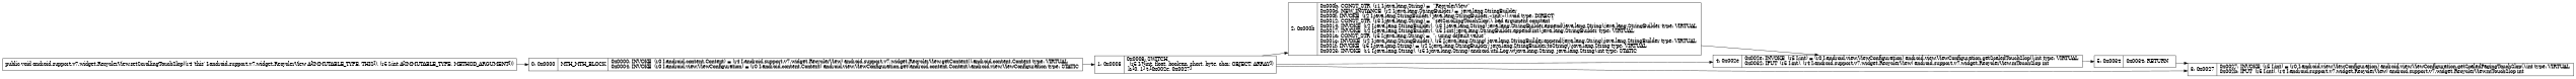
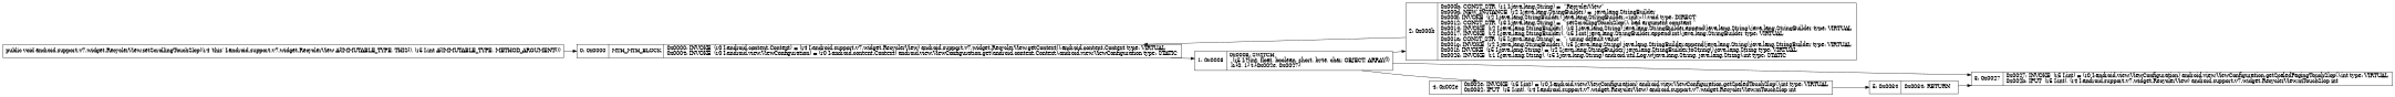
  digraph {
    rankdir=LR
    node [shape=record]
    n1 [label="{0\:\ 0x0000|MTH_MTH_BLOCK\l|0x0000: INVOKE  (r0 I:android.content.Context) = (r4 I:android.support.v7.widget.RecyclerView) android.support.v7.widget.RecyclerView.getContext():android.content.Context type: VIRTUAL \l0x0004: INVOKE  (r0 I:android.view.ViewConfiguration) = (r0 I:android.content.Context) android.view.ViewConfiguration.get(android.content.Context):android.view.ViewConfiguration type: STATIC \l}"]
    n2 [label="{1\:\ 0x0008|0x0008: SWITCH  \l  (r5 I:?[int, float, boolean, short, byte, char, OBJECT, ARRAY])\l k:[0, 1] t:[0x002e, 0x0027] \l}"]
    n3 [label="{2\:\ 0x000b|0x000b: CONST_STR  (r1 I:java.lang.String) =  \"RecyclerView\" \l0x000d: NEW_INSTANCE  (r2 I:java.lang.StringBuilder) =  java.lang.StringBuilder \l0x000f: INVOKE  (r2 I:java.lang.StringBuilder) java.lang.StringBuilder.\<init\>():void type: DIRECT \l0x0012: CONST_STR  (r3 I:java.lang.String) =  \"setScrollingTouchSlop(): bad argument constant \" \l0x0014: INVOKE  (r2 I:java.lang.StringBuilder), (r3 I:java.lang.String) java.lang.StringBuilder.append(java.lang.String):java.lang.StringBuilder type: VIRTUAL \l0x0017: INVOKE  (r2 I:java.lang.StringBuilder), (r5 I:int) java.lang.StringBuilder.append(int):java.lang.StringBuilder type: VIRTUAL \l0x001a: CONST_STR  (r5 I:java.lang.String) =  \"; using default value\" \l0x001c: INVOKE  (r2 I:java.lang.StringBuilder), (r5 I:java.lang.String) java.lang.StringBuilder.append(java.lang.String):java.lang.StringBuilder type: VIRTUAL \l0x001f: INVOKE  (r5 I:java.lang.String) = (r2 I:java.lang.StringBuilder) java.lang.StringBuilder.toString():java.lang.String type: VIRTUAL \l0x0023: INVOKE  (r1 I:java.lang.String), (r5 I:java.lang.String) android.util.Log.w(java.lang.String, java.lang.String):int type: STATIC \l}"]
    n4 [label="{3\:\ 0x0027|0x0027: INVOKE  (r5 I:int) = (r0 I:android.view.ViewConfiguration) android.view.ViewConfiguration.getScaledPagingTouchSlop():int type: VIRTUAL \l0x002b: IPUT  (r5 I:int), (r4 I:android.support.v7.widget.RecyclerView) android.support.v7.widget.RecyclerView.mTouchSlop int \l}"]
    n5 [label="{4\:\ 0x002e|0x002e: INVOKE  (r5 I:int) = (r0 I:android.view.ViewConfiguration) android.view.ViewConfiguration.getScaledTouchSlop():int type: VIRTUAL \l0x0032: IPUT  (r5 I:int), (r4 I:android.support.v7.widget.RecyclerView) android.support.v7.widget.RecyclerView.mTouchSlop int \l}"]
    n6 [label="{5\:\ 0x0034|0x0034: RETURN   \l}"]
    n7 [label="{public void android.support.v7.widget.RecyclerView.setScrollingTouchSlop((r4 'this' I:android.support.v7.widget.RecyclerView A[IMMUTABLE_TYPE, THIS]), (r5 I:int A[IMMUTABLE_TYPE, METHOD_ARGUMENT])) }"]
    n1 -> n2
    n2 -> n3
    n2 -> n4
    n2 -> n5
-   n3 -> n5
+   n3 -> n1
    n5 -> n6
    n6 -> n4
    n7 -> n1
  }
